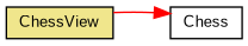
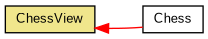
  digraph {
    rankdir=LR
    fontname="Liberation Sans"
    node [color=black fontname="Liberation Sans" fontsize=10 shape=record style=filled]
    n1 [height=0.2 label=ChessView width=0.4 fillcolor=khaki]
    n2 [height=0.2 label=Chess width=0.4 fillcolor=white]
-   n2 -> n1 [color=red dir=back fontname="Liberation Sans" fontsize=10 labelfontname=Helvetica labelfontsize=10 style=solid]
+   n1 -> n2 [color=red dir=back fontname="Liberation Sans" fontsize=10 labelfontname=Helvetica labelfontsize=10 style=solid]
  }
